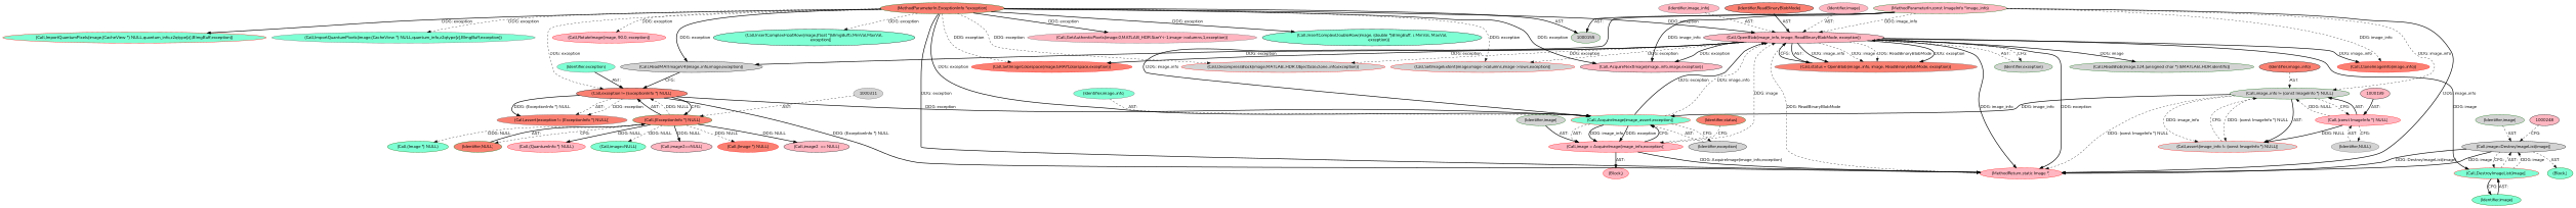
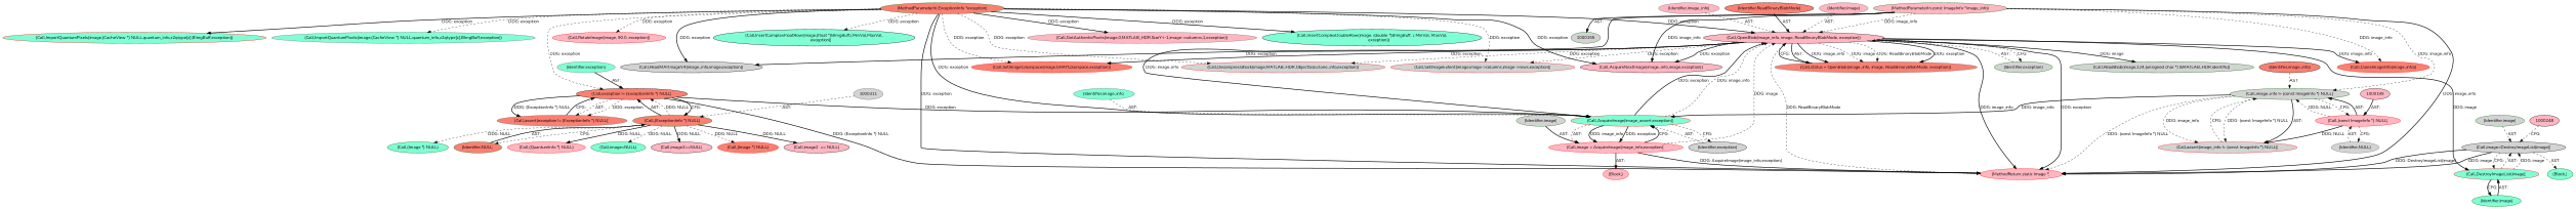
  digraph {
    fontname=Nunito
    node [color=red fillcolor=lightpink fontname=Nunito style=filled]
    edge [fontname=Nunito style=bold]
    n1 [color=black fillcolor=lightgrey label="(Call,image=DestroyImageList(image))"]
    n2 [fillcolor=aquamarine label="(Call,DestroyImageList(image))"]
    n3 [color=darkgreen fillcolor=aquamarine label="(Block,)"]
    n4 [label="(MethodReturn,static Image *)"]
    n5 [color=darkgreen fillcolor=aquamarine label="(Identifier,image)"]
    n6 [color=black label="(Call,OpenBlob(image_info, image, ReadBinaryBlobMode, exception))"]
    n7 [color=black label="(Call,AcquireNextImage(image_info,image,exception))"]
    n8 [fillcolor=salmon label="(Call,CloneImageInfo(image_info))"]
    n9 [fillcolor=lightgrey label="(Call,DecompressBlock(image,MATLAB_HDR.ObjectSize,clone_info,exception))"]
    n10 [color=gray40 fillcolor=salmon label="(Call,status = OpenBlob(image_info, image, ReadBinaryBlobMode, exception))"]
    n11 [color=darkgreen fillcolor=lightgrey label="(Call,ReadBlob(image,124,(unsigned char *) &MATLAB_HDR.identific))"]
    n12 [fillcolor=lightgrey label="(Call,SetImageExtent(image,image->columns,image->rows,exception))"]
    n13 [color=black fillcolor=lightgrey label="(Call,ReadMATImageV4(image_info,image,exception))"]
    n14 [color=darkgreen fillcolor=lightgrey label="(Identifier,exception)"]
    n15 [fillcolor=salmon label="(Call,SetImageColorspace(image,GRAYColorspace,exception))"]
    n16 [fillcolor=aquamarine label="(Call,AcquireImage(image_assert,exception))"]
    n17 [label="(Call,image = AcquireImage(image_info,exception))"]
    n18 [color=black fillcolor=lightgrey label="(Identifier,exception)"]
    n19 [label="(Block,)"]
    n20 [color=darkgreen fillcolor=lightgrey label="(Call,image_info != (const ImageInfo *) NULL)"]
    n21 [label="(Call,(const ImageInfo *) NULL)"]
    n22 [fillcolor=lightgrey label="(Call,assert(image_info != (const ImageInfo *) NULL))"]
    n23 [color=gray40 fillcolor=lightgrey label="(Identifier,NULL)"]
    n24 [color=darkgreen label="(MethodParameterIn,const ImageInfo *image_info)"]
    1000155 [color=darkgreen fillcolor=lightgrey]
    n26 [color=darkgreen fillcolor=salmon label="(Call,(ExceptionInfo *) NULL)"]
    n27 [color=black fillcolor=salmon label="(Call,exception != (ExceptionInfo *) NULL)"]
    n28 [color=black label="(Call,image2  == NULL)"]
    n29 [color=darkgreen fillcolor=aquamarine label="(Call,(Image *) NULL)"]
    n30 [color=darkgreen fillcolor=salmon label="(Identifier,NULL)"]
    n31 [label="(Call,(QuantumInfo *) NULL)"]
    n32 [color=darkgreen fillcolor=aquamarine label="(Call,image=NULL)"]
    n33 [color=black label="(Call,image2==NULL)"]
    n34 [fillcolor=salmon label="(Call,(Image *) NULL)"]
    n35 [color=gray40 fillcolor=salmon label="(Call,assert(exception != (ExceptionInfo *) NULL))"]
    n36 [color=darkgreen fillcolor=salmon label="(MethodParameterIn,ExceptionInfo *exception)"]
    n37 [color=gray40 label="(Call,GetAuthenticPixels(image,0,MATLAB_HDR.SizeY-i-1,image->columns,1,exception))"]
    n38 [color=black fillcolor=aquamarine label="(Call,InsertComplexDoubleRow(image, (double *)BImgBuff, i, MinVal, MaxVal,\n            exception))"]
    n39 [fillcolor=aquamarine label="(Call,ImportQuantumPixels(image,(CacheView *) NULL,quantum_info,z2qtype[z],BImgBuff,exception))"]
    n40 [color=gray40 fillcolor=aquamarine label="(Call,ImportQuantumPixels(image,(CacheView *) NULL,quantum_info,z2qtype[z],BImgBuff,exception))"]
    n41 [label="(Call,RotateImage(image, 90.0, exception))"]
    n42 [color=black fillcolor=aquamarine label="(Call,InsertComplexFloatRow(image,(float *)BImgBuff,i,MinVal,MaxVal,\n            exception))"]
    n43 [color=gray40 fillcolor=aquamarine label="(Identifier,exception)"]
    n44 [color=darkgreen fillcolor=lightgrey label="(Identifier,image)"]
    n45 [color=gray40 label="(Identifier,image)"]
    n46 [color=black fillcolor=salmon label="(Identifier,image_info)"]
    n47 [color=gray40 label="(Identifier,image_info)"]
    n48 [color=black fillcolor=salmon label="(Identifier,ReadBinaryBlobMode)"]
-   n49 [color=darkgreen fillcolor=salmon label="(Identifier,status)"]
    n50 [color=gray40 fillcolor=aquamarine label="(Identifier,image_info)"]
    n51 [color=darkgreen fillcolor=lightgrey label="(Identifier,image)"]
    1000248 [color=black]
    1000199 [color=black]
    n54 [color=gray40 fillcolor=lightgrey label=1000311]
    n1 -> n2 [label="CFG: " style=dashed]
    n1 -> n3 [label="AST: " style=dashed]
    n1 -> n4 [label="DDG: DestroyImageList(image)"]
    n1 -> n4 [label="DDG: image"]
    n2 -> n1 [label="AST: " style=dashed]
    n2 -> n1 [label="DDG: image" style=dashed]
    n2 -> n5 [label="CFG: "]
    n5 -> n2 [label="AST: "]
    n6 -> n2 [label="DDG: image"]
    n6 -> n4 [label="DDG: image_info"]
    n6 -> n4 [label="DDG: exception"]
    n6 -> n4 [label="DDG: ReadBinaryBlobMode" style=dashed]
    n6 -> n7 [label="DDG: exception"]
    n6 -> n8 [label="DDG: image_info"]
    n6 -> n9 [label="DDG: exception" style=dashed]
    n6 -> n10 [label="AST: "]
    n6 -> n10 [label="DDG: image_info"]
    n6 -> n10 [label="DDG: image" style=dashed]
    n6 -> n10 [label="DDG: ReadBinaryBlobMode" style=dashed]
    n6 -> n10 [label="DDG: exception"]
    n6 -> n11 [label="DDG: image"]
    n6 -> n12 [label="DDG: exception" style=dashed]
    n6 -> n13 [label="DDG: exception"]
    n6 -> n14 [label="CFG: " style=dashed]
    n6 -> n15 [label="DDG: exception"]
    n10 -> n6 [label="CFG: "]
    n14 -> n6 [label="AST: " style=dashed]
    n16 -> n6 [label="DDG: image_info" style=dashed]
    n16 -> n6 [label="DDG: exception"]
    n16 -> n17 [label="AST: " style=dashed]
    n16 -> n17 [label="DDG: image_info"]
    n16 -> n17 [label="DDG: exception"]
    n16 -> n18 [label="CFG: " style=dashed]
    n17 -> n4 [label="DDG: AcquireImage(image_info,exception)"]
    n17 -> n6 [label="DDG: image" style=dashed]
    n17 -> n16 [label="CFG: "]
    n17 -> n19 [label="AST: "]
    n18 -> n16 [label="AST: " style=dashed]
    n20 -> n4 [label="DDG: (const ImageInfo *) NULL" style=dashed]
    n20 -> n16 [label="DDG: image_info"]
    n20 -> n21 [label="CFG: " style=dashed]
    n20 -> n22 [label="AST: "]
    n20 -> n22 [label="DDG: image_info" style=dashed]
    n20 -> n22 [label="DDG: (const ImageInfo *) NULL" style=dashed]
    n21 -> n20 [label="AST: "]
    n21 -> n20 [label="DDG: NULL" style=dashed]
    n21 -> n22 [label="DDG: NULL"]
    n21 -> n23 [label="CFG: " style=dashed]
    n22 -> n20 [label="CFG: " style=dashed]
    n23 -> n21 [label="AST: " style=dashed]
    n24 -> n4 [label="DDG: image_info"]
    n24 -> n6 [label="DDG: image_info" style=dashed]
    n24 -> n7 [label="DDG: image_info"]
    n24 -> n8 [label="DDG: image_info" style=dashed]
    n24 -> n16 [label="DDG: image_info"]
    n24 -> n20 [label="DDG: image_info" style=dashed]
    n24 -> 1000155 [label="AST: "]
    n26 -> n27 [label="AST: "]
    n26 -> n27 [label="DDG: NULL" style=dashed]
    n26 -> n28 [label="DDG: NULL"]
    n26 -> n29 [label="DDG: NULL" style=dashed]
    n26 -> n30 [label="CFG: " style=dashed]
    n26 -> n31 [label="DDG: NULL"]
    n26 -> n32 [label="DDG: NULL" style=dashed]
    n26 -> n33 [label="DDG: NULL"]
    n26 -> n34 [label="DDG: NULL" style=dashed]
    n27 -> n4 [label="DDG: (ExceptionInfo *) NULL"]
    n27 -> n16 [label="DDG: exception"]
    n27 -> n26 [label="CFG: "]
    n27 -> n35 [label="AST: " style=dashed]
    n27 -> n35 [label="DDG: exception" style=dashed]
    n27 -> n35 [label="DDG: (ExceptionInfo *) NULL"]
    n30 -> n26 [label="AST: "]
-   n13 -> n27 [label="CFG: "]
+   n35 -> n27 [label="CFG: "]
    n36 -> n4 [label="DDG: exception"]
    n36 -> n6 [label="DDG: exception"]
    n36 -> n7 [label="DDG: exception"]
    n36 -> n9 [label="DDG: exception" style=dashed]
    n36 -> n12 [label="DDG: exception" style=dashed]
    n36 -> n13 [label="DDG: exception"]
    n36 -> n15 [label="DDG: exception" style=dashed]
    n36 -> n16 [label="DDG: exception"]
-   n36 -> 1000155 [label="AST: "]
    n36 -> n27 [label="DDG: exception" style=dashed]
    n36 -> n37 [label="DDG: exception"]
    n36 -> n38 [label="DDG: exception"]
    n36 -> n39 [label="DDG: exception"]
    n36 -> n40 [label="DDG: exception" style=dashed]
    n36 -> n41 [label="DDG: exception" style=dashed]
    n36 -> n42 [label="DDG: exception" style=dashed]
    n43 -> n27 [label="AST: "]
    n44 -> n17 [label="AST: "]
    n45 -> n6 [label="AST: " style=dashed]
    n46 -> n20 [label="AST: " style=dashed]
    n47 -> n6 [label="AST: " style=dashed]
    n48 -> n6 [label="AST: "]
-   n49 -> n17 [label="CFG: " style=dashed]
    n50 -> n16 [label="AST: " style=dashed]
    n51 -> n1 [label="AST: " style=dashed]
    1000248 -> n1 [label="CFG: " style=dashed]
    1000199 -> n21 [label="AST: "]
    n54 -> n26 [label="AST: " style=dashed]
  }
